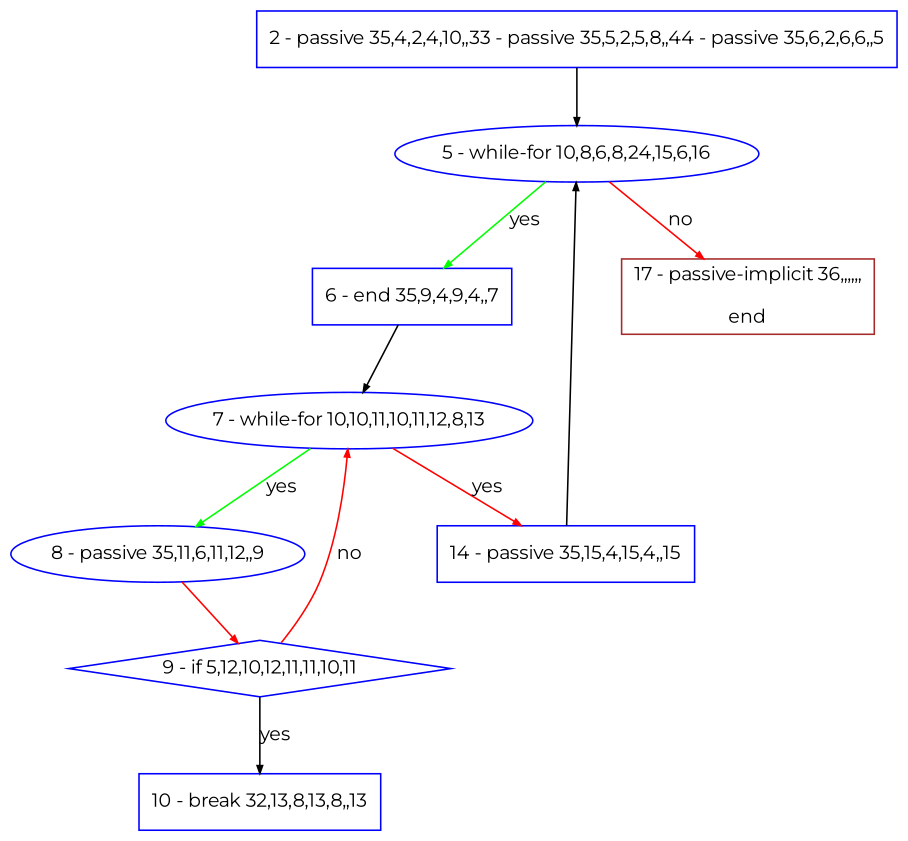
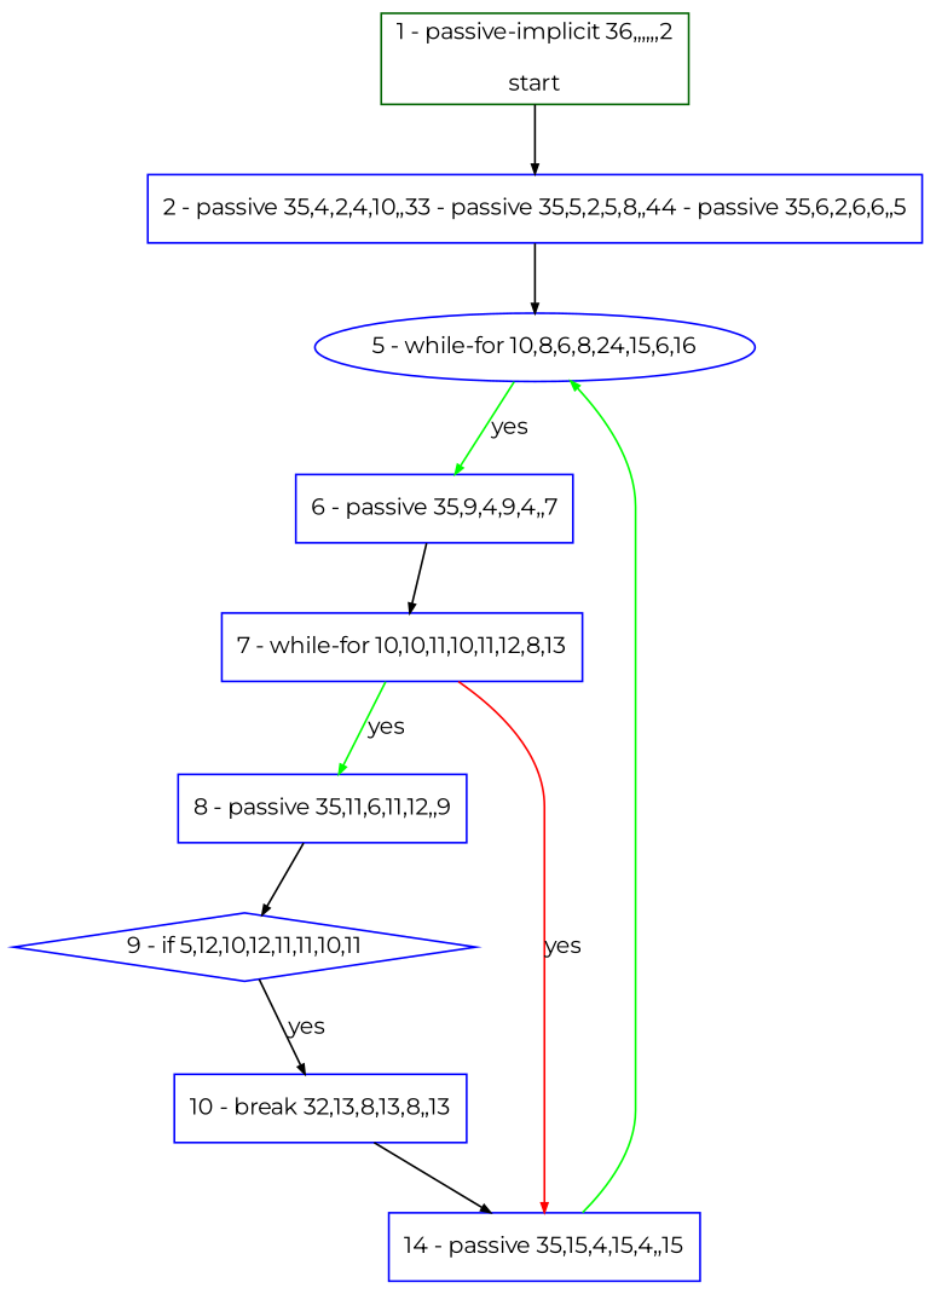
  digraph {
    bgcolor=white
    compound=true
    fillcolor="#FFFFCC"
    fontname=Montserrat
    fontsize=12
    pack=true
    packmode=clust
    style="rounded,filled"
    node [color="#0000ff" compound=true fillcolor="#ffffff" fixedsize=false fontname=Montserrat fontsize=12 node_initialized=no shape=box style=filled]
    edge [arrowhead=normal arrowsize=0.5 arrowtail=none color="#000000" compound=true dir=forward fontcolor=black fontname=Montserrat fontsize=12]
    n1 [label="2 - passive 35,4,2,4,10,,33 - passive 35,5,2,5,8,,44 - passive 35,6,2,6,6,,5"]
    n2 [label="5 - while-for 10,8,6,8,24,15,6,16" shape=oval]
-   n3 [label="6 - end 35,9,4,9,4,,7"]
-   n4 [color="#a52a2a" label="17 - passive-implicit 36,,,,,,\n\nend"]
-   n6 [label="7 - while-for 10,10,11,10,11,12,8,13" shape=oval]
-   n7 [label="8 - passive 35,11,6,11,12,,9" shape=ellipse]
+   n3 [label="6 - passive 35,9,4,9,4,,7"]
+   n5 [color="#006400" label="1 - passive-implicit 36,,,,,,2\n\nstart"]
+   n6 [label="7 - while-for 10,10,11,10,11,12,8,13"]
+   n7 [label="8 - passive 35,11,6,11,12,,9"]
    n8 [label="14 - passive 35,15,4,15,4,,15"]
    n9 [label="9 - if 5,12,10,12,11,11,10,11" shape=diamond]
    n10 [label="10 - break 32,13,8,13,8,,13"]
    n1 -> n2
    n2 -> n3 [color="#00ff00" label=yes]
-   n2 -> n4 [color="#ff0000" label=no]
    n3 -> n6
+   n5 -> n1
    n6 -> n7 [color="#00ff00" label=yes]
    n6 -> n8 [color="#ff0000" label=yes]
-   n7 -> n9 [color="#ff0000"]
-   n8 -> n2
-   n9 -> n6 [color="#ff0000" label=no]
+   n7 -> n9
+   n8 -> n2 [color="#00ff00"]
    n9 -> n10 [label=yes]
+   n10 -> n8
  }
